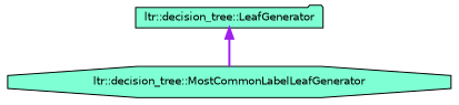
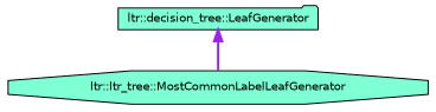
  digraph {
    rankdir=TB
    node [color=black fillcolor=aquamarine fontname=Helvetica fontsize=10 style=filled]
    n1 [height=0.2 label="ltr::decision_tree::LeafGenerator" shape=folder width=0.4]
-   n2 [height=0.2 label="ltr::decision_tree::MostCommonLabelLeafGenerator" shape=octagon width=0.4]
+   n2 [height=0.2 label="ltr::ltr_tree::MostCommonLabelLeafGenerator" shape=octagon width=0.4]
    n1 -> n2 [color=purple dir=back fontname=Helvetica fontsize=10 labelfontname=Helvetica labelfontsize=10 style=bold]
  }
